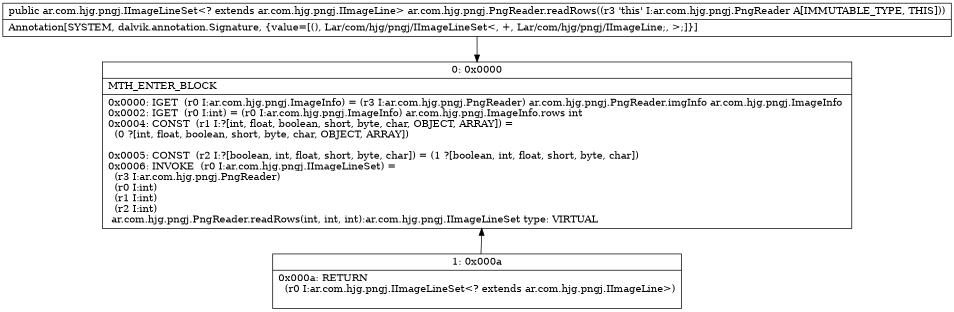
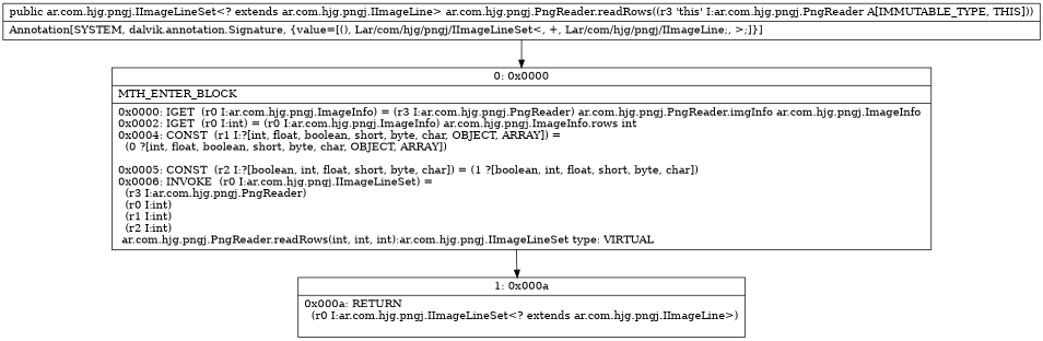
  digraph {
    node [shape=record]
    n1 [label="{0\:\ 0x0000|MTH_ENTER_BLOCK\l|0x0000: IGET  (r0 I:ar.com.hjg.pngj.ImageInfo) = (r3 I:ar.com.hjg.pngj.PngReader) ar.com.hjg.pngj.PngReader.imgInfo ar.com.hjg.pngj.ImageInfo \l0x0002: IGET  (r0 I:int) = (r0 I:ar.com.hjg.pngj.ImageInfo) ar.com.hjg.pngj.ImageInfo.rows int \l0x0004: CONST  (r1 I:?[int, float, boolean, short, byte, char, OBJECT, ARRAY]) = \l  (0 ?[int, float, boolean, short, byte, char, OBJECT, ARRAY])\l \l0x0005: CONST  (r2 I:?[boolean, int, float, short, byte, char]) = (1 ?[boolean, int, float, short, byte, char]) \l0x0006: INVOKE  (r0 I:ar.com.hjg.pngj.IImageLineSet) = \l  (r3 I:ar.com.hjg.pngj.PngReader)\l  (r0 I:int)\l  (r1 I:int)\l  (r2 I:int)\l ar.com.hjg.pngj.PngReader.readRows(int, int, int):ar.com.hjg.pngj.IImageLineSet type: VIRTUAL \l}"]
    n2 [label="{1\:\ 0x000a|0x000a: RETURN  \l  (r0 I:ar.com.hjg.pngj.IImageLineSet\<? extends ar.com.hjg.pngj.IImageLine\>)\l \l}"]
    n3 [label="{public ar.com.hjg.pngj.IImageLineSet\<? extends ar.com.hjg.pngj.IImageLine\> ar.com.hjg.pngj.PngReader.readRows((r3 'this' I:ar.com.hjg.pngj.PngReader A[IMMUTABLE_TYPE, THIS]))  | Annotation[SYSTEM, dalvik.annotation.Signature, \{value=[(), Lar\/com\/hjg\/pngj\/IImageLineSet\<, +, Lar\/com\/hjg\/pngj\/IImageLine;, \>;]\}]\l}"]
-   n2 -> n1
+   n1 -> n2
    n3 -> n1
  }
